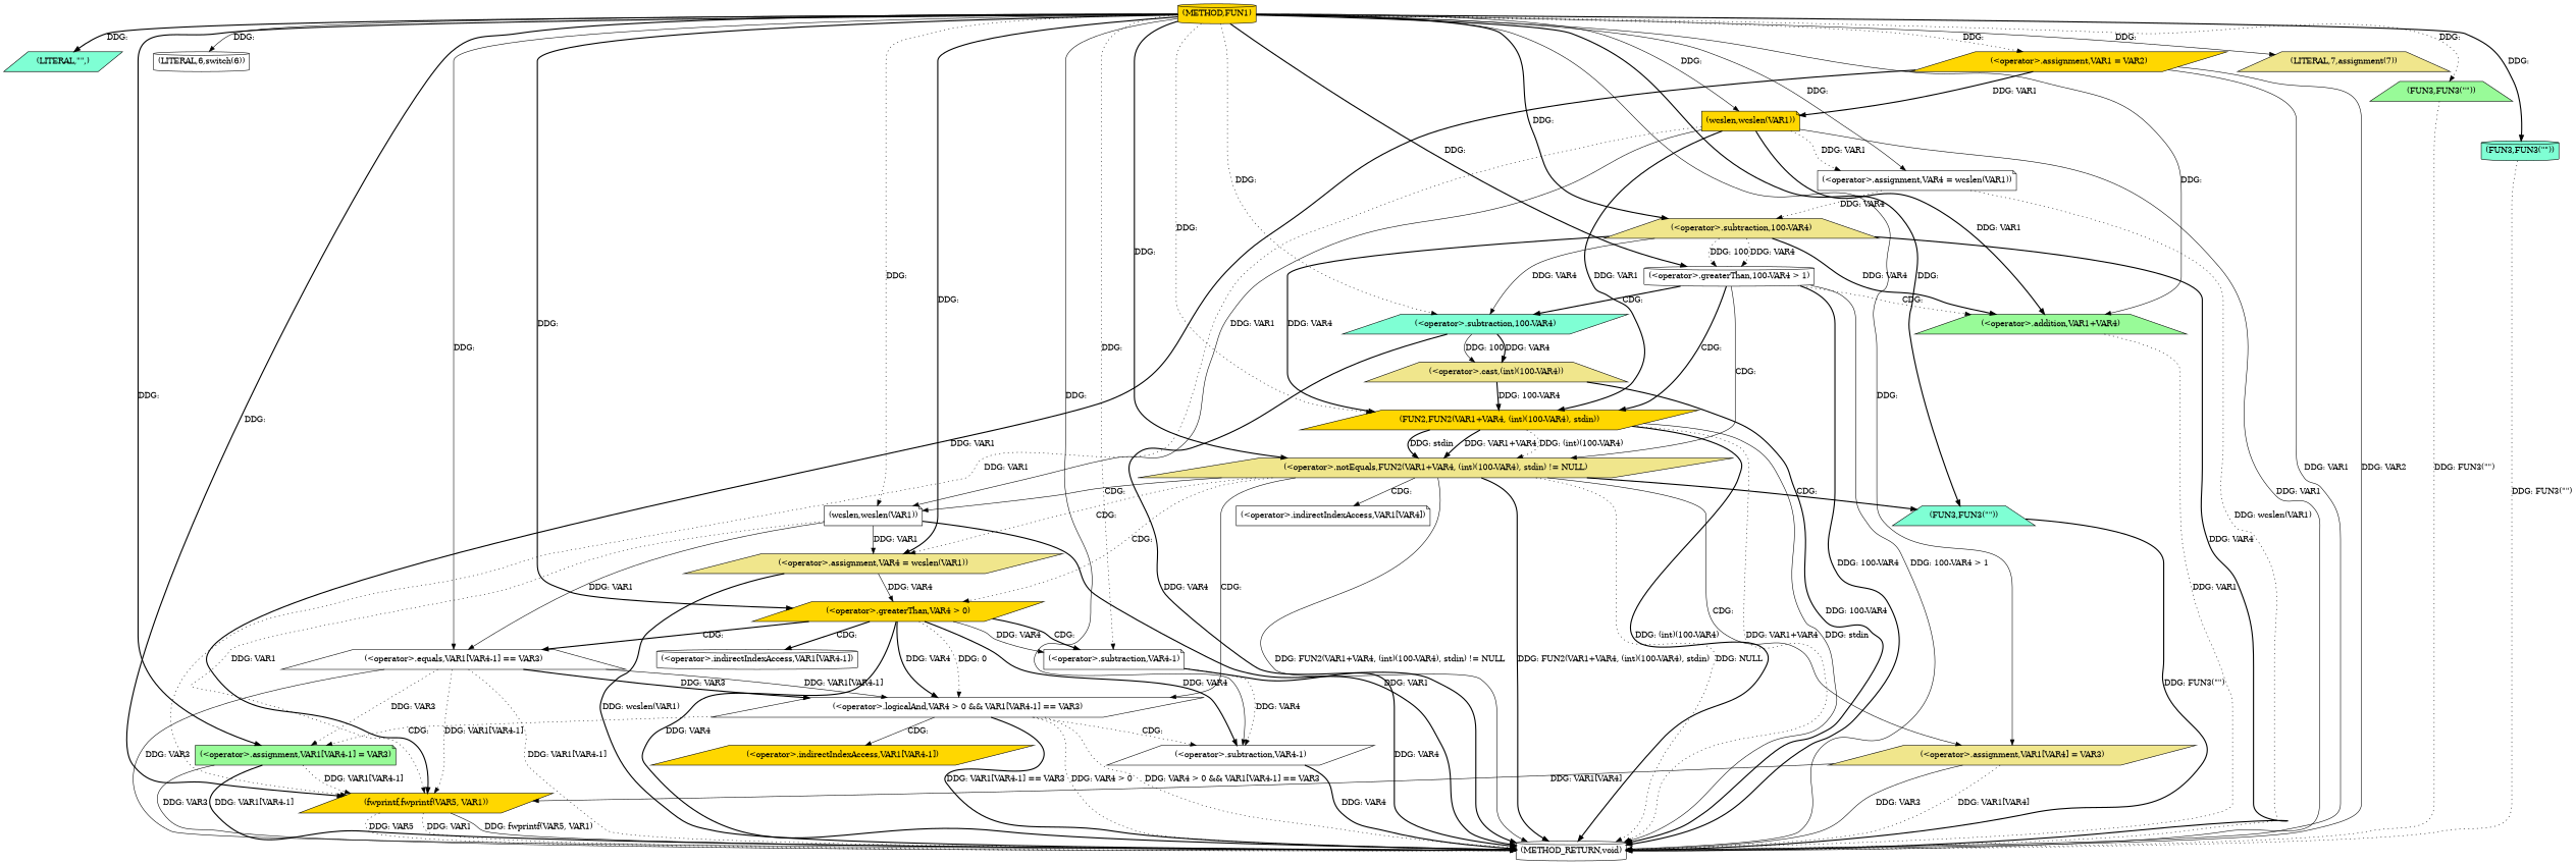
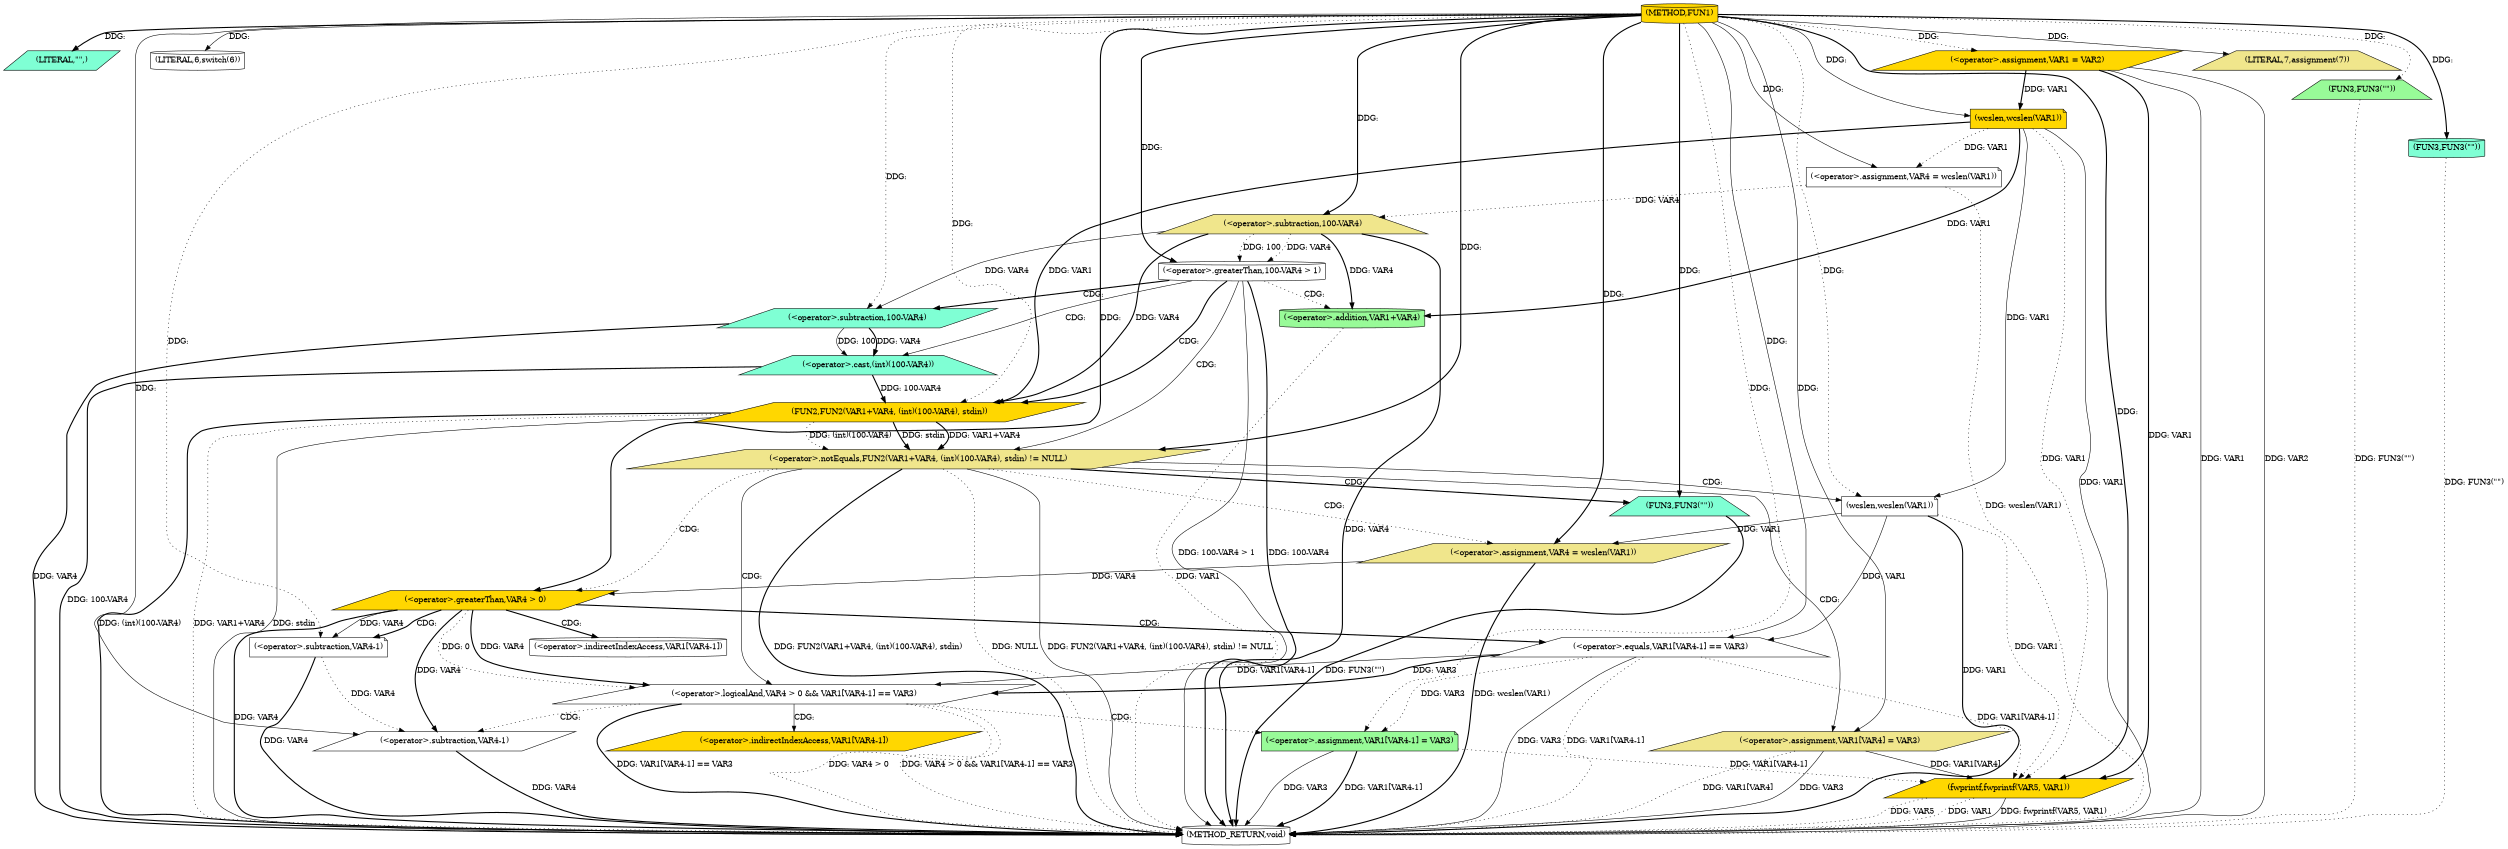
  digraph {
    node [fillcolor=white shape=parallelogram style=filled]
    edge [style=bold]
    n1 [fillcolor=gold label="(METHOD,FUN1)" shape=cylinder]
    n2 [fillcolor=aquamarine label="(LITERAL,\"\",)"]
    n3 [fillcolor=gold label="(<operator>.assignment,VAR1 = VAR2)"]
    n4 [label="(LITERAL,6,switch(6))" shape=cylinder]
    n5 [label="(<operator>.assignment,VAR4 = wcslen(VAR1))" shape=note]
    n6 [fillcolor=gold label="(wcslen,wcslen(VAR1))" shape=note]
    n7 [label="(<operator>.greaterThan,100-VAR4 > 1)" shape=cylinder]
    n8 [fillcolor=khaki label="(<operator>.subtraction,100-VAR4)" shape=trapezium]
    n9 [fillcolor=khaki label="(<operator>.notEquals,FUN2(VAR1+VAR4, (int)(100-VAR4), stdin) != NULL)"]
    n10 [fillcolor=gold label="(FUN2,FUN2(VAR1+VAR4, (int)(100-VAR4), stdin))"]
-   n11 [fillcolor=palegreen label="(<operator>.addition,VAR1+VAR4)" shape=trapezium]
+   n11 [fillcolor=palegreen label="(<operator>.addition,VAR1+VAR4)" shape=cylinder]
    n12 [fillcolor=aquamarine label="(<operator>.subtraction,100-VAR4)"]
    n13 [fillcolor=khaki label="(<operator>.assignment,VAR4 = wcslen(VAR1))"]
    n14 [label="(wcslen,wcslen(VAR1))" shape=note]
    n15 [fillcolor=gold label="(<operator>.greaterThan,VAR4 > 0)"]
    n16 [label="(<operator>.equals,VAR1[VAR4-1] == VAR3)" shape=trapezium]
    n17 [label="(<operator>.subtraction,VAR4-1)" shape=note]
    n18 [fillcolor=palegreen label="(<operator>.assignment,VAR1[VAR4-1] = VAR3)" shape=note]
    n19 [label="(<operator>.subtraction,VAR4-1)"]
    n20 [fillcolor=aquamarine label="(FUN3,FUN3(\"\"))" shape=trapezium]
    n21 [fillcolor=khaki label="(<operator>.assignment,VAR1[VAR4] = VAR3)"]
    n22 [fillcolor=palegreen label="(FUN3,FUN3(\"\"))" shape=trapezium]
    n23 [fillcolor=khaki label="(LITERAL,7,assignment(7))" shape=trapezium]
    n24 [fillcolor=gold label="(fwprintf,fwprintf(VAR5, VAR1))"]
    n25 [fillcolor=aquamarine label="(FUN3,FUN3(\"\"))" shape=cylinder]
    n26 [label="(METHOD_RETURN,void)" shape=cylinder]
-   n27 [fillcolor=khaki label="(<operator>.cast,(int)(100-VAR4))" shape=trapezium]
+   n27 [fillcolor=aquamarine label="(<operator>.cast,(int)(100-VAR4))" shape=trapezium]
    n28 [label="(<operator>.logicalAnd,VAR4 > 0 && VAR1[VAR4-1] == VAR3)"]
-   n29 [label="(<operator>.indirectIndexAccess,VAR1[VAR4])" shape=note]
    n30 [label="(<operator>.indirectIndexAccess,VAR1[VAR4-1])" shape=cylinder]
    n31 [fillcolor=gold label="(<operator>.indirectIndexAccess,VAR1[VAR4-1])"]
    n1 -> n2 [label="DDG: "]
    n1 -> n3 [label="DDG: " style=dotted]
    n1 -> n4 [label="DDG: " style=solid]
    n1 -> n5 [label="DDG: " style=solid]
    n1 -> n6 [label="DDG: " style=solid]
    n1 -> n7 [label="DDG: "]
    n1 -> n8 [label="DDG: "]
    n1 -> n9 [label="DDG: "]
    n1 -> n10 [label="DDG: " style=dotted]
-   n1 -> n11 [label="DDG: " style=solid]
    n1 -> n12 [label="DDG: " style=dotted]
    n1 -> n13 [label="DDG: "]
    n1 -> n14 [label="DDG: " style=dotted]
    n1 -> n15 [label="DDG: "]
    n1 -> n16 [label="DDG: " style=solid]
    n1 -> n17 [label="DDG: " style=dotted]
-   n1 -> n18 [label="DDG: "]
+   n1 -> n18 [label="DDG: " style=dotted]
    n1 -> n19 [label="DDG: " style=solid]
    n1 -> n20 [label="DDG: "]
    n1 -> n21 [label="DDG: " style=solid]
    n1 -> n22 [label="DDG: " style=dotted]
    n1 -> n23 [label="DDG: " style=solid]
    n1 -> n24 [label="DDG: "]
    n1 -> n25 [label="DDG: "]
    n3 -> n6 [label="DDG: VAR1"]
    n3 -> n24 [label="DDG: VAR1"]
    n3 -> n26 [label="DDG: VAR1" style=solid]
    n3 -> n26 [label="DDG: VAR2" style=solid]
    n5 -> n8 [label="DDG: VAR4" style=dotted]
    n5 -> n26 [label="DDG: wcslen(VAR1)" style=dotted]
    n6 -> n5 [label="DDG: VAR1" style=dotted]
    n6 -> n10 [label="DDG: VAR1"]
    n6 -> n11 [label="DDG: VAR1"]
    n6 -> n14 [label="DDG: VAR1" style=solid]
    n6 -> n24 [label="DDG: VAR1" style=dotted]
    n6 -> n26 [label="DDG: VAR1" style=solid]
    n7 -> n9 [label="CDG: " style=solid]
    n7 -> n10 [label="CDG: "]
    n7 -> n11 [label="CDG: " style=dotted]
    n7 -> n12 [label="CDG: "]
    n7 -> n26 [label="DDG: 100-VAR4 > 1" style=solid]
    n7 -> n26 [label="DDG: 100-VAR4"]
+   n7 -> n27 [label="CDG: " style=solid]
    n8 -> n7 [label="DDG: 100" style=dotted]
    n8 -> n7 [label="DDG: VAR4" style=dotted]
    n8 -> n10 [label="DDG: VAR4"]
    n8 -> n11 [label="DDG: VAR4"]
    n8 -> n12 [label="DDG: VAR4" style=solid]
    n8 -> n26 [label="DDG: VAR4"]
    n9 -> n13 [label="CDG: " style=dotted]
    n9 -> n14 [label="CDG: " style=solid]
    n9 -> n15 [label="CDG: " style=dotted]
    n9 -> n20 [label="CDG: "]
    n9 -> n21 [label="CDG: " style=solid]
    n9 -> n26 [label="DDG: FUN2(VAR1+VAR4, (int)(100-VAR4), stdin) != NULL" style=solid]
    n9 -> n26 [label="DDG: FUN2(VAR1+VAR4, (int)(100-VAR4), stdin)"]
    n9 -> n26 [label="DDG: NULL" style=dotted]
    n9 -> n28 [label="CDG: " style=solid]
-   n9 -> n29 [label="CDG: " style=solid]
    n10 -> n9 [label="DDG: VAR1+VAR4"]
    n10 -> n9 [label="DDG: (int)(100-VAR4)" style=dotted]
    n10 -> n9 [label="DDG: stdin"]
    n10 -> n26 [label="DDG: (int)(100-VAR4)"]
    n10 -> n26 [label="DDG: VAR1+VAR4" style=dotted]
    n10 -> n26 [label="DDG: stdin" style=solid]
    n11 -> n26 [label="DDG: VAR1" style=dotted]
    n12 -> n26 [label="DDG: VAR4"]
    n12 -> n27 [label="DDG: 100" style=solid]
    n12 -> n27 [label="DDG: VAR4"]
    n13 -> n15 [label="DDG: VAR4" style=solid]
    n13 -> n26 [label="DDG: wcslen(VAR1)"]
    n14 -> n13 [label="DDG: VAR1" style=solid]
    n14 -> n16 [label="DDG: VAR1" style=solid]
    n14 -> n24 [label="DDG: VAR1" style=dotted]
    n14 -> n26 [label="DDG: VAR1"]
    n15 -> n16 [label="CDG: "]
    n15 -> n17 [label="DDG: VAR4" style=solid]
    n15 -> n17 [label="CDG: "]
    n15 -> n19 [label="DDG: VAR4"]
    n15 -> n26 [label="DDG: VAR4"]
    n15 -> n28 [label="DDG: VAR4"]
    n15 -> n28 [label="DDG: 0" style=dotted]
    n15 -> n30 [label="CDG: "]
    n16 -> n18 [label="DDG: VAR3" style=dotted]
    n16 -> n24 [label="DDG: VAR1[VAR4-1]" style=dotted]
    n16 -> n26 [label="DDG: VAR1[VAR4-1]" style=dotted]
    n16 -> n26 [label="DDG: VAR3" style=solid]
    n16 -> n28 [label="DDG: VAR1[VAR4-1]" style=solid]
    n16 -> n28 [label="DDG: VAR3"]
    n17 -> n19 [label="DDG: VAR4" style=dotted]
    n17 -> n26 [label="DDG: VAR4"]
    n18 -> n24 [label="DDG: VAR1[VAR4-1]" style=dotted]
    n18 -> n26 [label="DDG: VAR1[VAR4-1]"]
    n18 -> n26 [label="DDG: VAR3" style=solid]
    n19 -> n26 [label="DDG: VAR4"]
    n20 -> n26 [label="DDG: FUN3(\"\")"]
    n21 -> n24 [label="DDG: VAR1[VAR4]" style=solid]
    n21 -> n26 [label="DDG: VAR1[VAR4]" style=dotted]
    n21 -> n26 [label="DDG: VAR3" style=solid]
    n22 -> n26 [label="DDG: FUN3(\"\")" style=dotted]
    n24 -> n26 [label="DDG: VAR5" style=dotted]
    n24 -> n26 [label="DDG: VAR1" style=dotted]
    n24 -> n26 [label="DDG: fwprintf(VAR5, VAR1)" style=solid]
    n25 -> n26 [label="DDG: FUN3(\"\")" style=dotted]
    n27 -> n10 [label="DDG: 100-VAR4"]
    n27 -> n26 [label="DDG: 100-VAR4"]
    n28 -> n18 [label="CDG: " style=dotted]
    n28 -> n19 [label="CDG: " style=dotted]
    n28 -> n26 [label="DDG: VAR4 > 0" style=dotted]
    n28 -> n26 [label="DDG: VAR4 > 0 && VAR1[VAR4-1] == VAR3" style=dotted]
    n28 -> n26 [label="DDG: VAR1[VAR4-1] == VAR3"]
    n28 -> n31 [label="CDG: " style=solid]
  }
